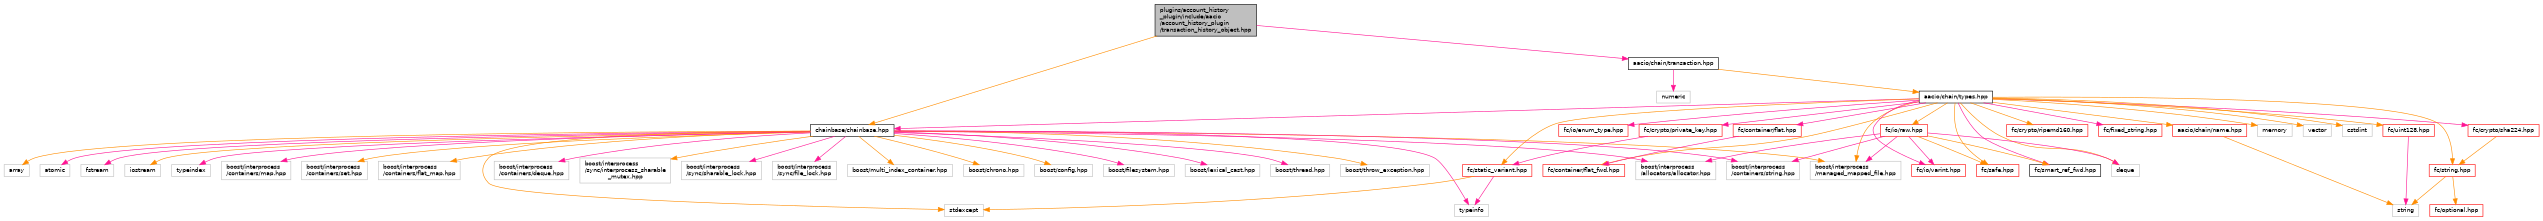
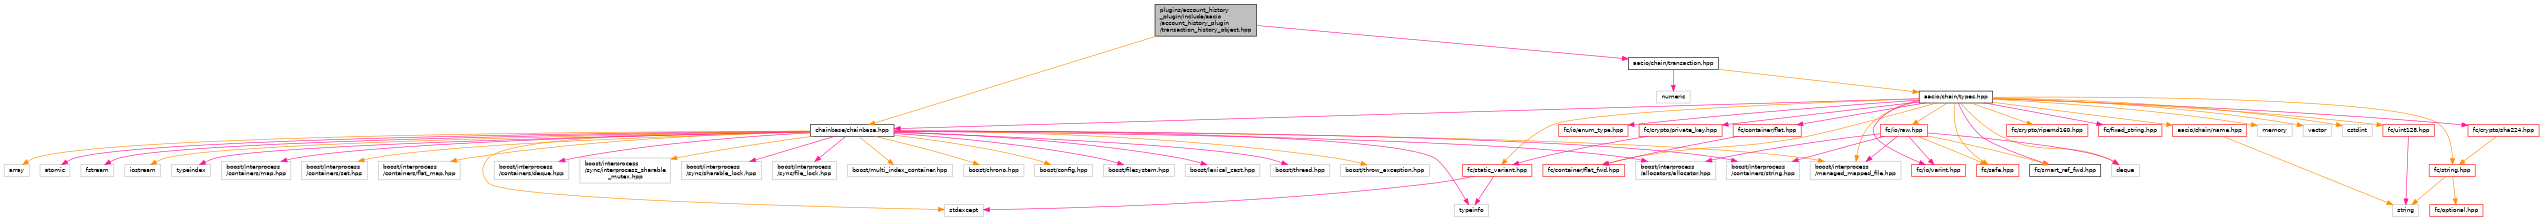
  digraph {
    node [color=grey75 fillcolor=white fontname=Helvetica fontsize=10 shape=record style=filled]
    edge [color=darkorange fontname=Helvetica fontsize=10 labelfontname=Helvetica labelfontsize=10 style=solid]
    n1 [color=black fillcolor=grey75 fontcolor=black height=0.2 label="plugins/account_history\l_plugin/include/aacio\l/account_history_plugin\l/transaction_history_object.hpp" width=0.4]
    n2 [color=black height=0.2 label="chainbase/chainbase.hpp" width=0.4]
    n3 [color=black height=0.2 label="aacio/chain/transaction.hpp" width=0.4]
    n4 [height=0.2 label="boost/interprocess\l/managed_mapped_file.hpp" width=0.4]
    n5 [height=0.2 label="boost/interprocess\l/containers/map.hpp" width=0.4]
    n6 [height=0.2 label="boost/interprocess\l/containers/set.hpp" width=0.4]
    n7 [height=0.2 label="boost/interprocess\l/containers/flat_map.hpp" width=0.4]
    n8 [height=0.2 label="boost/interprocess\l/containers/deque.hpp" width=0.4]
    n9 [height=0.2 label="boost/interprocess\l/containers/string.hpp" width=0.4]
    n10 [height=0.2 label="boost/interprocess\l/allocators/allocator.hpp" width=0.4]
    n11 [height=0.2 label="boost/interprocess\l/sync/interprocess_sharable\l_mutex.hpp" width=0.4]
    n12 [height=0.2 label="boost/interprocess\l/sync/sharable_lock.hpp" width=0.4]
    n13 [height=0.2 label="boost/interprocess\l/sync/file_lock.hpp" width=0.4]
    n14 [height=0.2 label="boost/multi_index_container.hpp" width=0.4]
    n15 [height=0.2 label="boost/chrono.hpp" width=0.4]
    n16 [height=0.2 label="boost/config.hpp" width=0.4]
    n17 [height=0.2 label="boost/filesystem.hpp" width=0.4]
    n18 [height=0.2 label="boost/lexical_cast.hpp" width=0.4]
    n19 [height=0.2 label="boost/thread.hpp" width=0.4]
    n20 [height=0.2 label="boost/throw_exception.hpp" width=0.4]
    n21 [height=0.2 label=array width=0.4]
    n22 [height=0.2 label=atomic width=0.4]
    n23 [height=0.2 label=fstream width=0.4]
    n24 [height=0.2 label=iostream width=0.4]
    n25 [height=0.2 label=stdexcept width=0.4]
    n26 [height=0.2 label=typeindex width=0.4]
    n27 [height=0.2 label=typeinfo width=0.4]
    n28 [color=black height=0.2 label="aacio/chain/types.hpp" width=0.4]
    n29 [height=0.2 label=numeric width=0.4]
    n30 [color=red height=0.2 label="aacio/chain/name.hpp" width=0.4]
    n31 [color=red height=0.2 label="fc/container/flat_fwd.hpp" width=0.4]
    n32 [color=red height=0.2 label="fc/io/varint.hpp" width=0.4]
    n33 [color=red height=0.2 label="fc/io/enum_type.hpp" width=0.4]
    n34 [color=red height=0.2 label="fc/crypto/sha224.hpp" width=0.4]
    n35 [color=red height=0.2 label="fc/string.hpp" width=0.4]
    n36 [color=red height=0.2 label="fc/safe.hpp" width=0.4]
    n37 [color=red height=0.2 label="fc/container/flat.hpp" width=0.4]
    n38 [color=red height=0.2 label="fc/io/raw.hpp" width=0.4]
    n39 [color=black height=0.2 label="fc/smart_ref_fwd.hpp" width=0.4]
    n40 [height=0.2 label=deque width=0.4]
    n41 [color=red height=0.2 label="fc/uint128.hpp" width=0.4]
    n42 [color=red height=0.2 label="fc/static_variant.hpp" width=0.4]
    n43 [color=red height=0.2 label="fc/crypto/ripemd160.hpp" width=0.4]
    n44 [color=red height=0.2 label="fc/fixed_string.hpp" width=0.4]
    n45 [color=red height=0.2 label="fc/crypto/private_key.hpp" width=0.4]
    n46 [height=0.2 label=memory width=0.4]
    n47 [height=0.2 label=vector width=0.4]
    n48 [height=0.2 label=cstdint width=0.4]
    n49 [height=0.2 label=string width=0.4]
    n50 [color=red height=0.2 label="fc/optional.hpp" width=0.4]
    n1 -> n2
    n1 -> n3 [color=deeppink]
    n2 -> n4
    n2 -> n5 [color=deeppink]
    n2 -> n6
    n2 -> n7
    n2 -> n8 [color=deeppink]
    n2 -> n9 [color=deeppink]
    n2 -> n10 [color=deeppink]
    n2 -> n11
    n2 -> n12 [color=deeppink]
    n2 -> n13 [color=deeppink]
    n2 -> n14
    n2 -> n15
    n2 -> n16
    n2 -> n17 [color=deeppink]
    n2 -> n18 [color=deeppink]
    n2 -> n19 [color=deeppink]
    n2 -> n20
    n2 -> n21
    n2 -> n22 [color=deeppink]
    n2 -> n23 [color=deeppink]
    n2 -> n24
    n2 -> n25
    n2 -> n26 [color=deeppink]
    n2 -> n27 [color=deeppink]
    n3 -> n28
    n3 -> n29 [color=deeppink]
    n28 -> n2 [color=deeppink]
    n28 -> n4
    n28 -> n30
    n28 -> n31
    n28 -> n32 [color=deeppink]
    n28 -> n33 [color=deeppink]
    n28 -> n34 [color=deeppink]
    n28 -> n35
    n28 -> n36
    n28 -> n37 [color=deeppink]
    n28 -> n38
    n28 -> n39 [color=deeppink]
    n28 -> n40
    n28 -> n41
    n28 -> n42
    n28 -> n43
    n28 -> n44 [color=deeppink]
    n28 -> n45 [color=deeppink]
    n28 -> n46
    n28 -> n47
    n28 -> n48
    n30 -> n49
    n34 -> n35
    n35 -> n49
    n35 -> n50
    n37 -> n31 [color=deeppink]
    n38 -> n4 [color=deeppink]
    n38 -> n9 [color=deeppink]
    n38 -> n10 [color=deeppink]
    n38 -> n32 [color=deeppink]
    n38 -> n36
    n38 -> n39
    n38 -> n40 [color=deeppink]
    n41 -> n49 [color=deeppink]
-   n42 -> n25
+   n42 -> n25 [color=deeppink]
    n42 -> n27 [color=deeppink]
    n45 -> n42 [color=deeppink]
  }
